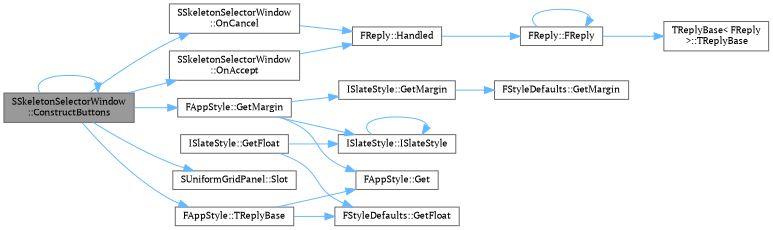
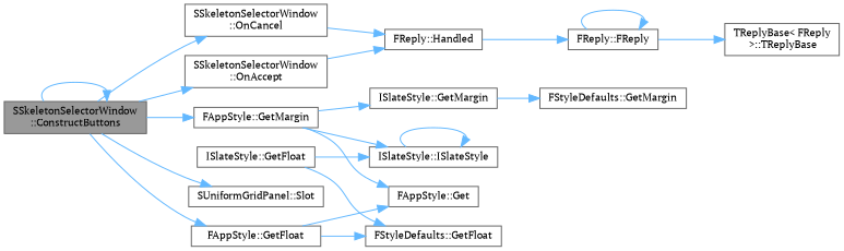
  digraph {
    fontname="PT Serif"
    rankdir=LR
    node [color=grey40 fillcolor=white fontname="PT Serif" fontsize=10 shape=box style=filled]
    edge [color=steelblue1 fontname="PT Serif" fontsize=10 labelfontname=Helvetica labelfontsize=10 style=solid]
    n1 [color=gray40 fillcolor=grey60 fontcolor=black height=0.2 label="SSkeletonSelectorWindow\l::ConstructButtons" width=0.4]
-   n2 [height=0.2 label="FAppStyle::TReplyBase" width=0.4]
+   n2 [height=0.2 label="FAppStyle::GetFloat" width=0.4]
    n3 [height=0.2 label="FAppStyle::GetMargin" width=0.4]
    n4 [height=0.2 label="SSkeletonSelectorWindow\l::OnAccept" width=0.4]
    n5 [height=0.2 label="SSkeletonSelectorWindow\l::OnCancel" width=0.4]
    n6 [height=0.2 label="SUniformGridPanel::Slot" width=0.4]
    n7 [height=0.2 label="FAppStyle::Get" width=0.4]
    n8 [height=0.2 label="FStyleDefaults::GetFloat" width=0.4]
    n9 [height=0.2 label="ISlateStyle::ISlateStyle" width=0.4]
    n10 [height=0.2 label="ISlateStyle::GetMargin" width=0.4]
    n11 [height=0.2 label="FReply::Handled" width=0.4]
    n12 [height=0.2 label="ISlateStyle::GetFloat" width=0.4]
    n13 [height=0.2 label="FStyleDefaults::GetMargin" width=0.4]
    n14 [height=0.2 label="FReply::FReply" width=0.4]
    n15 [height=0.2 label="TReplyBase\< FReply\l \>::TReplyBase" width=0.4]
    n1 -> n1
    n1 -> n2
    n1 -> n3
    n1 -> n4
    n1 -> n5
    n1 -> n6
    n2 -> n7
    n2 -> n8
    n3 -> n7
    n3 -> n9
    n3 -> n10
    n4 -> n11
    n5 -> n11
    n9 -> n9
    n10 -> n13
    n11 -> n14
    n12 -> n8
    n12 -> n9
    n14 -> n14
    n14 -> n15
  }
